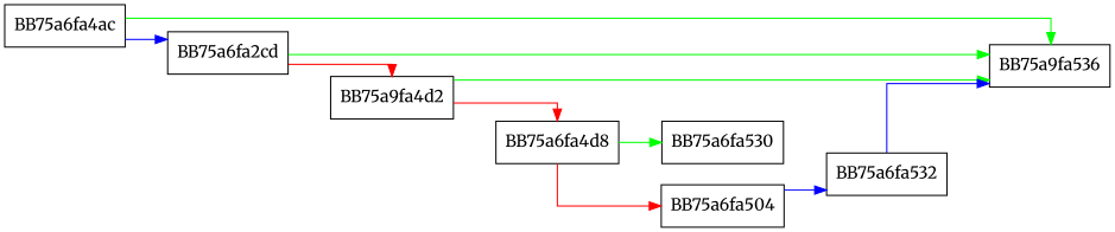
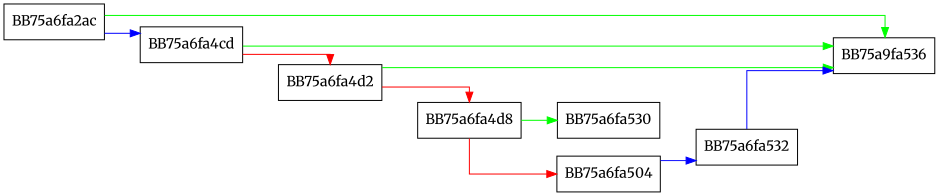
  digraph {
    fontname=Merriweather
    rankdir=LR
    splines=ortho
    node [fontname=Merriweather shape=box]
    edge [color=green fontname=Merriweather]
    n1 [label=BB75a9fa536]
-   BB75a6fa4ac
-   BB75a6fa4cd [label=BB75a6fa2cd]
-   BB75a6fa4d2 [label=BB75a9fa4d2]
+   BB75a6fa4ac [label=BB75a6fa2ac]
+   BB75a6fa4cd
+   BB75a6fa4d2
    BB75a6fa4d8
    BB75a6fa530
    BB75a6fa504
    BB75a6fa532
    BB75a6fa4ac -> n1
    BB75a6fa4ac -> BB75a6fa4cd [color=blue]
    BB75a6fa4cd -> n1
    BB75a6fa4cd -> BB75a6fa4d2 [color=red]
    BB75a6fa4d2 -> n1
    BB75a6fa4d2 -> BB75a6fa4d8 [color=red]
    BB75a6fa4d8 -> BB75a6fa530
    BB75a6fa4d8 -> BB75a6fa504 [color=red]
    BB75a6fa504 -> BB75a6fa532 [color=blue]
    BB75a6fa532 -> n1 [color=blue]
  }
